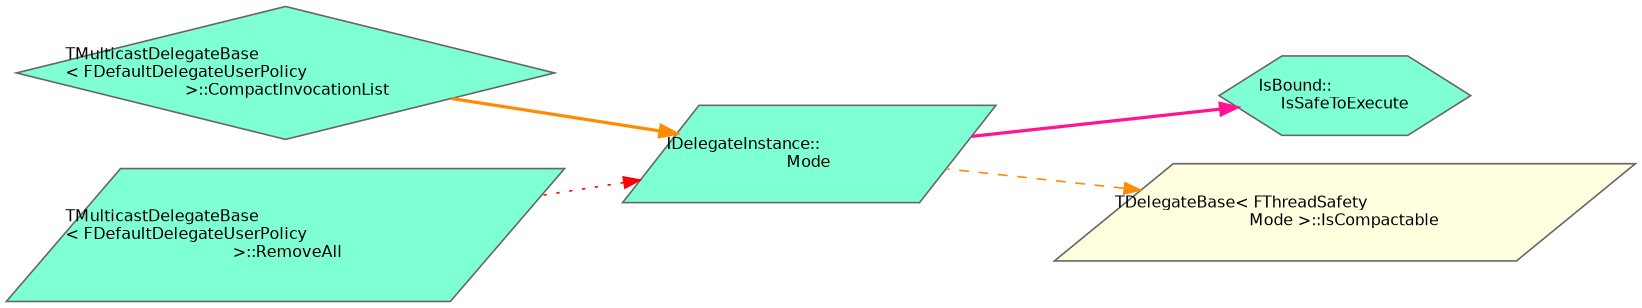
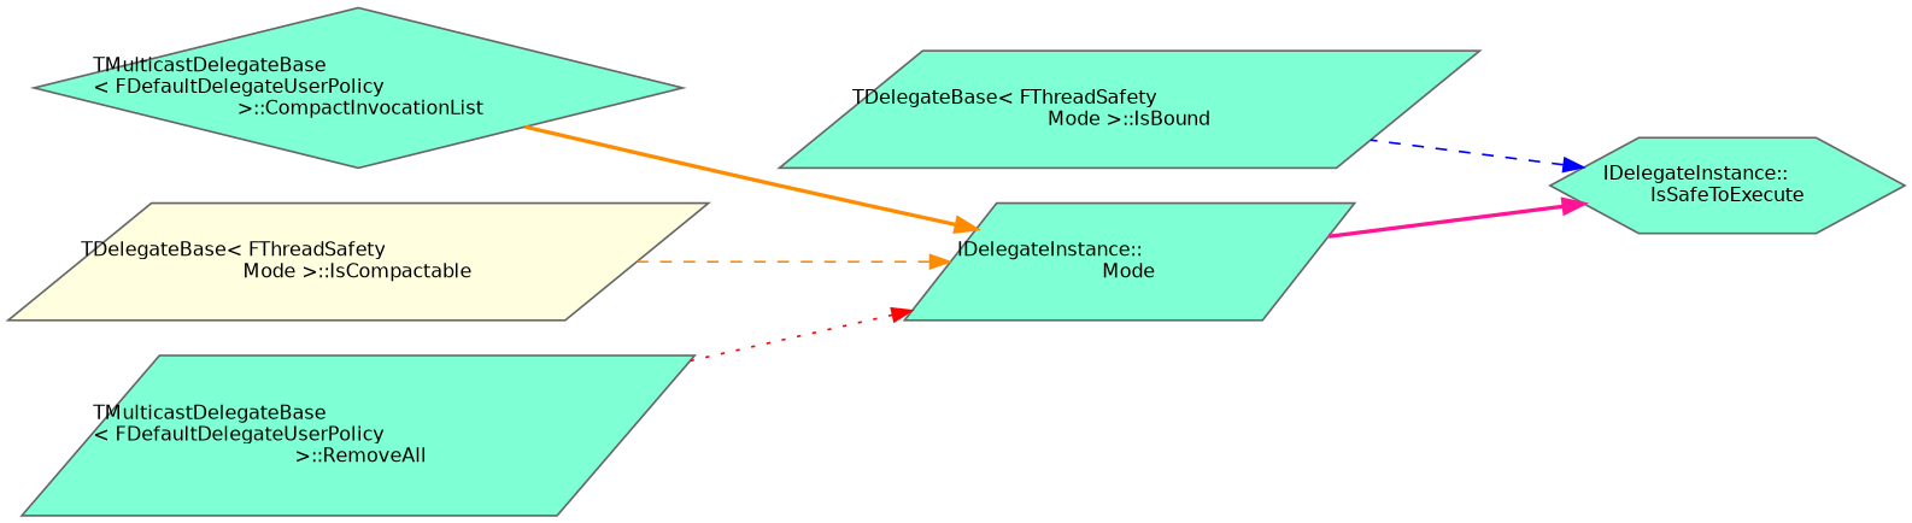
  digraph {
    rankdir=RL
    node [color=grey40 fillcolor=aquamarine fontname=Helvetica fontsize=10 shape=parallelogram style=filled]
    edge [color=darkorange dir=back fontname=Helvetica fontsize=10 labelfontname=Helvetica labelfontsize=10 style=dashed]
-   n1 [color=gray40 fontcolor=black height=0.2 label="IsBound::\lIsSafeToExecute" shape=hexagon width=0.4]
+   n1 [color=gray40 fontcolor=black height=0.2 label="IDelegateInstance::\lIsSafeToExecute" shape=hexagon width=0.4]
+   n2 [height=0.2 label="TDelegateBase\< FThreadSafety\lMode \>::IsBound" width=0.4]
    n3 [height=0.2 label="IDelegateInstance::\lMode" width=0.4]
    n4 [height=0.2 label="TMulticastDelegateBase\l\< FDefaultDelegateUserPolicy\l \>::CompactInvocationList" shape=diamond width=0.4]
    n5 [fillcolor=lightyellow height=0.2 label="TDelegateBase\< FThreadSafety\lMode \>::IsCompactable" width=0.4]
    n6 [height=0.2 label="TMulticastDelegateBase\l\< FDefaultDelegateUserPolicy\l \>::RemoveAll" width=0.4]
+   n1 -> n2 [color=blue]
    n1 -> n3 [color=deeppink style=bold]
    n3 -> n4 [style=bold]
-   n5 -> n3
+   n3 -> n5
    n3 -> n6 [color=red style=dotted]
  }
